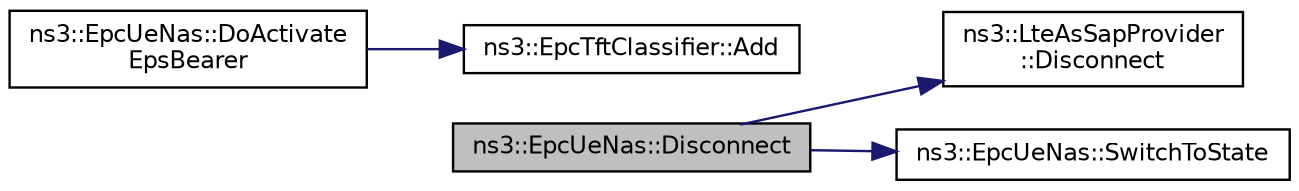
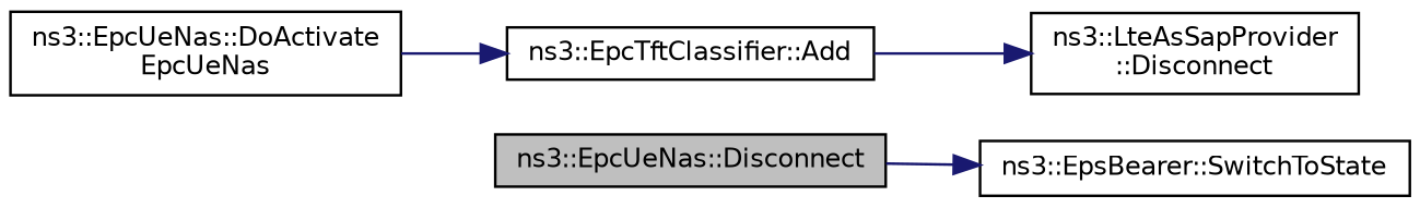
  digraph {
    rankdir=LR
    node [color=black fillcolor=white fontname=Helvetica fontsize=10 shape=record style=filled]
    edge [color=midnightblue fontname=Helvetica fontsize=10 labelfontname=Helvetica labelfontsize=10 style=solid]
    n1 [fillcolor=grey75 fontcolor=black height=0.2 label="ns3::EpcUeNas::Disconnect" width=0.4]
    n2 [height=0.2 label="ns3::LteAsSapProvider\l::Disconnect" width=0.4]
-   n3 [height=0.2 label="ns3::EpcUeNas::SwitchToState" width=0.4]
-   n4 [height=0.2 label="ns3::EpcUeNas::DoActivate\lEpsBearer" width=0.4]
+   n3 [height=0.2 label="ns3::EpsBearer::SwitchToState" width=0.4]
+   n4 [height=0.2 label="ns3::EpcUeNas::DoActivate\lEpcUeNas" width=0.4]
    n5 [height=0.2 label="ns3::EpcTftClassifier::Add" width=0.4]
-   n1 -> n2
+   n5 -> n2
    n1 -> n3
    n4 -> n5
  }
